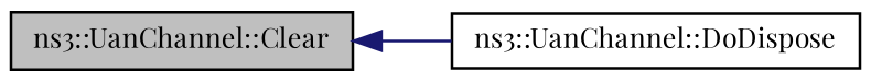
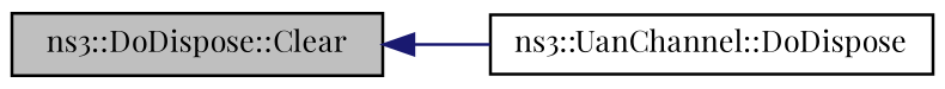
  digraph {
    rankdir=LR
    fontname="Playfair Display"
    node [color=black fontname="Playfair Display" fontsize=10 shape=record style=filled]
-   n1 [fillcolor=grey75 fontcolor=black height=0.2 label="ns3::UanChannel::Clear" width=0.4]
+   n1 [fillcolor=grey75 fontcolor=black height=0.2 label="ns3::DoDispose::Clear" width=0.4]
    n2 [fillcolor=white height=0.2 label="ns3::UanChannel::DoDispose" width=0.4]
    n1 -> n2 [color=midnightblue dir=back fontname="Playfair Display" fontsize=10 labelfontname=Helvetica labelfontsize=10 style=solid]
  }
